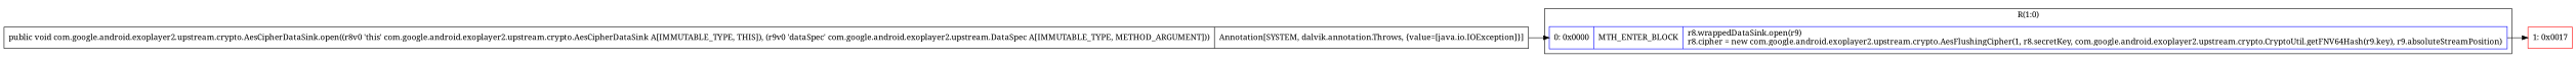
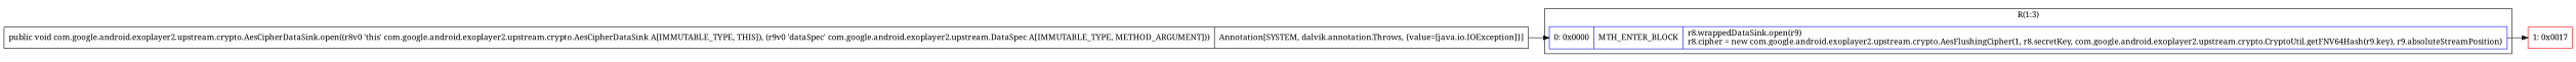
  digraph {
    rankdir=LR
    fontname="Noto Serif"
    node [shape=record fontname="Noto Serif"]
    edge [fontname="Noto Serif"]
    n1 [color=blue label="{0\:\ 0x0000|MTH_ENTER_BLOCK\l|r8.wrappedDataSink.open(r9)\lr8.cipher = new com.google.android.exoplayer2.upstream.crypto.AesFlushingCipher(1, r8.secretKey, com.google.android.exoplayer2.upstream.crypto.CryptoUtil.getFNV64Hash(r9.key), r9.absoluteStreamPosition)\l}"]
    n2 [color=red label="{1\:\ 0x0017}"]
    n3 [label="{public void com.google.android.exoplayer2.upstream.crypto.AesCipherDataSink.open((r8v0 'this' com.google.android.exoplayer2.upstream.crypto.AesCipherDataSink A[IMMUTABLE_TYPE, THIS]), (r9v0 'dataSpec' com.google.android.exoplayer2.upstream.DataSpec A[IMMUTABLE_TYPE, METHOD_ARGUMENT]))  | Annotation[SYSTEM, dalvik.annotation.Throws, \{value=[java.io.IOException]\}]\l}"]
    subgraph cluster_1 {
-     label="R(1:0)"
+     label="R(1:3)"
      n1
    }
    n1 -> n2
    n3 -> n1
  }
